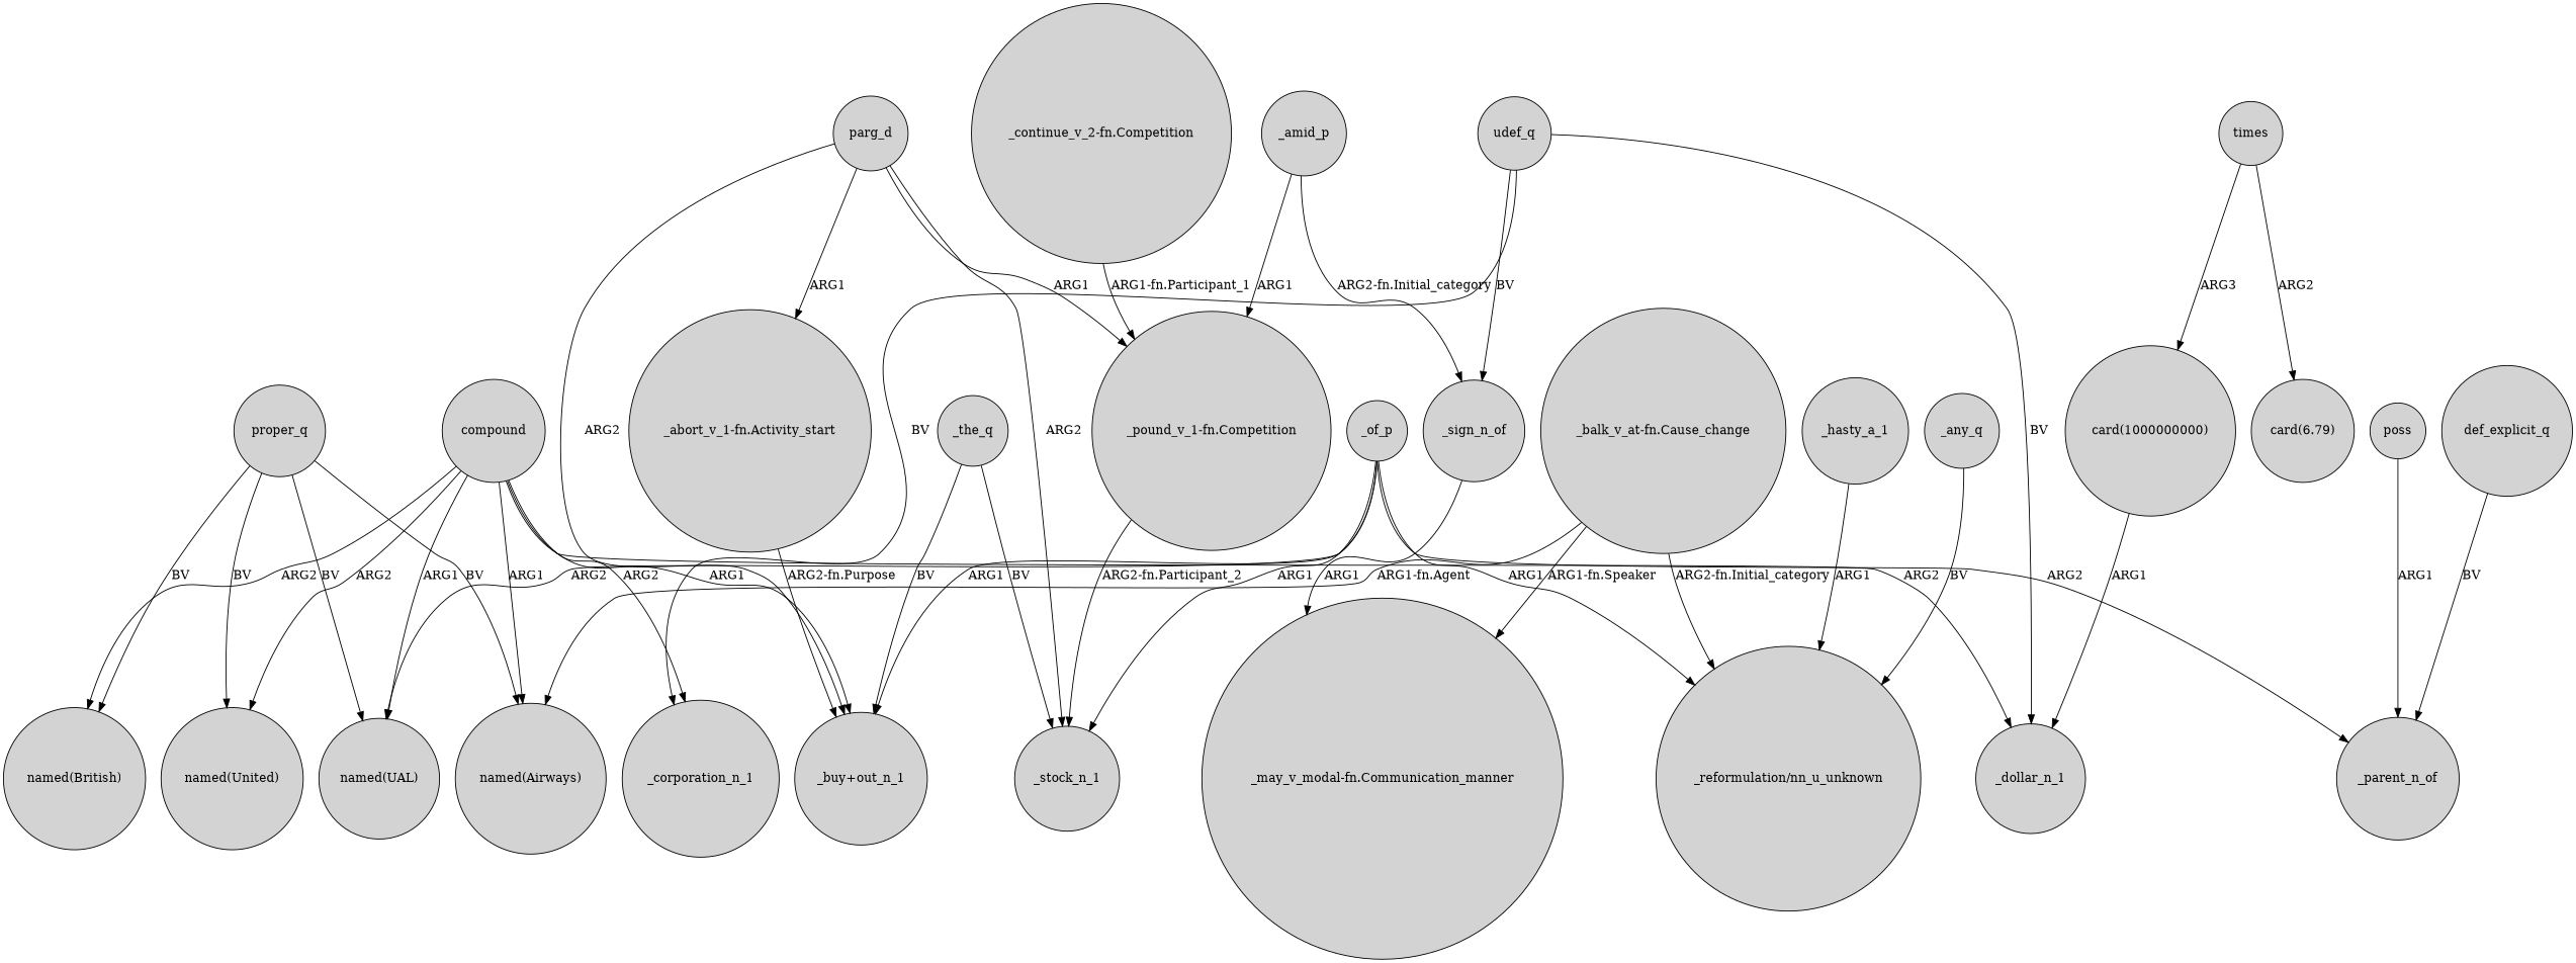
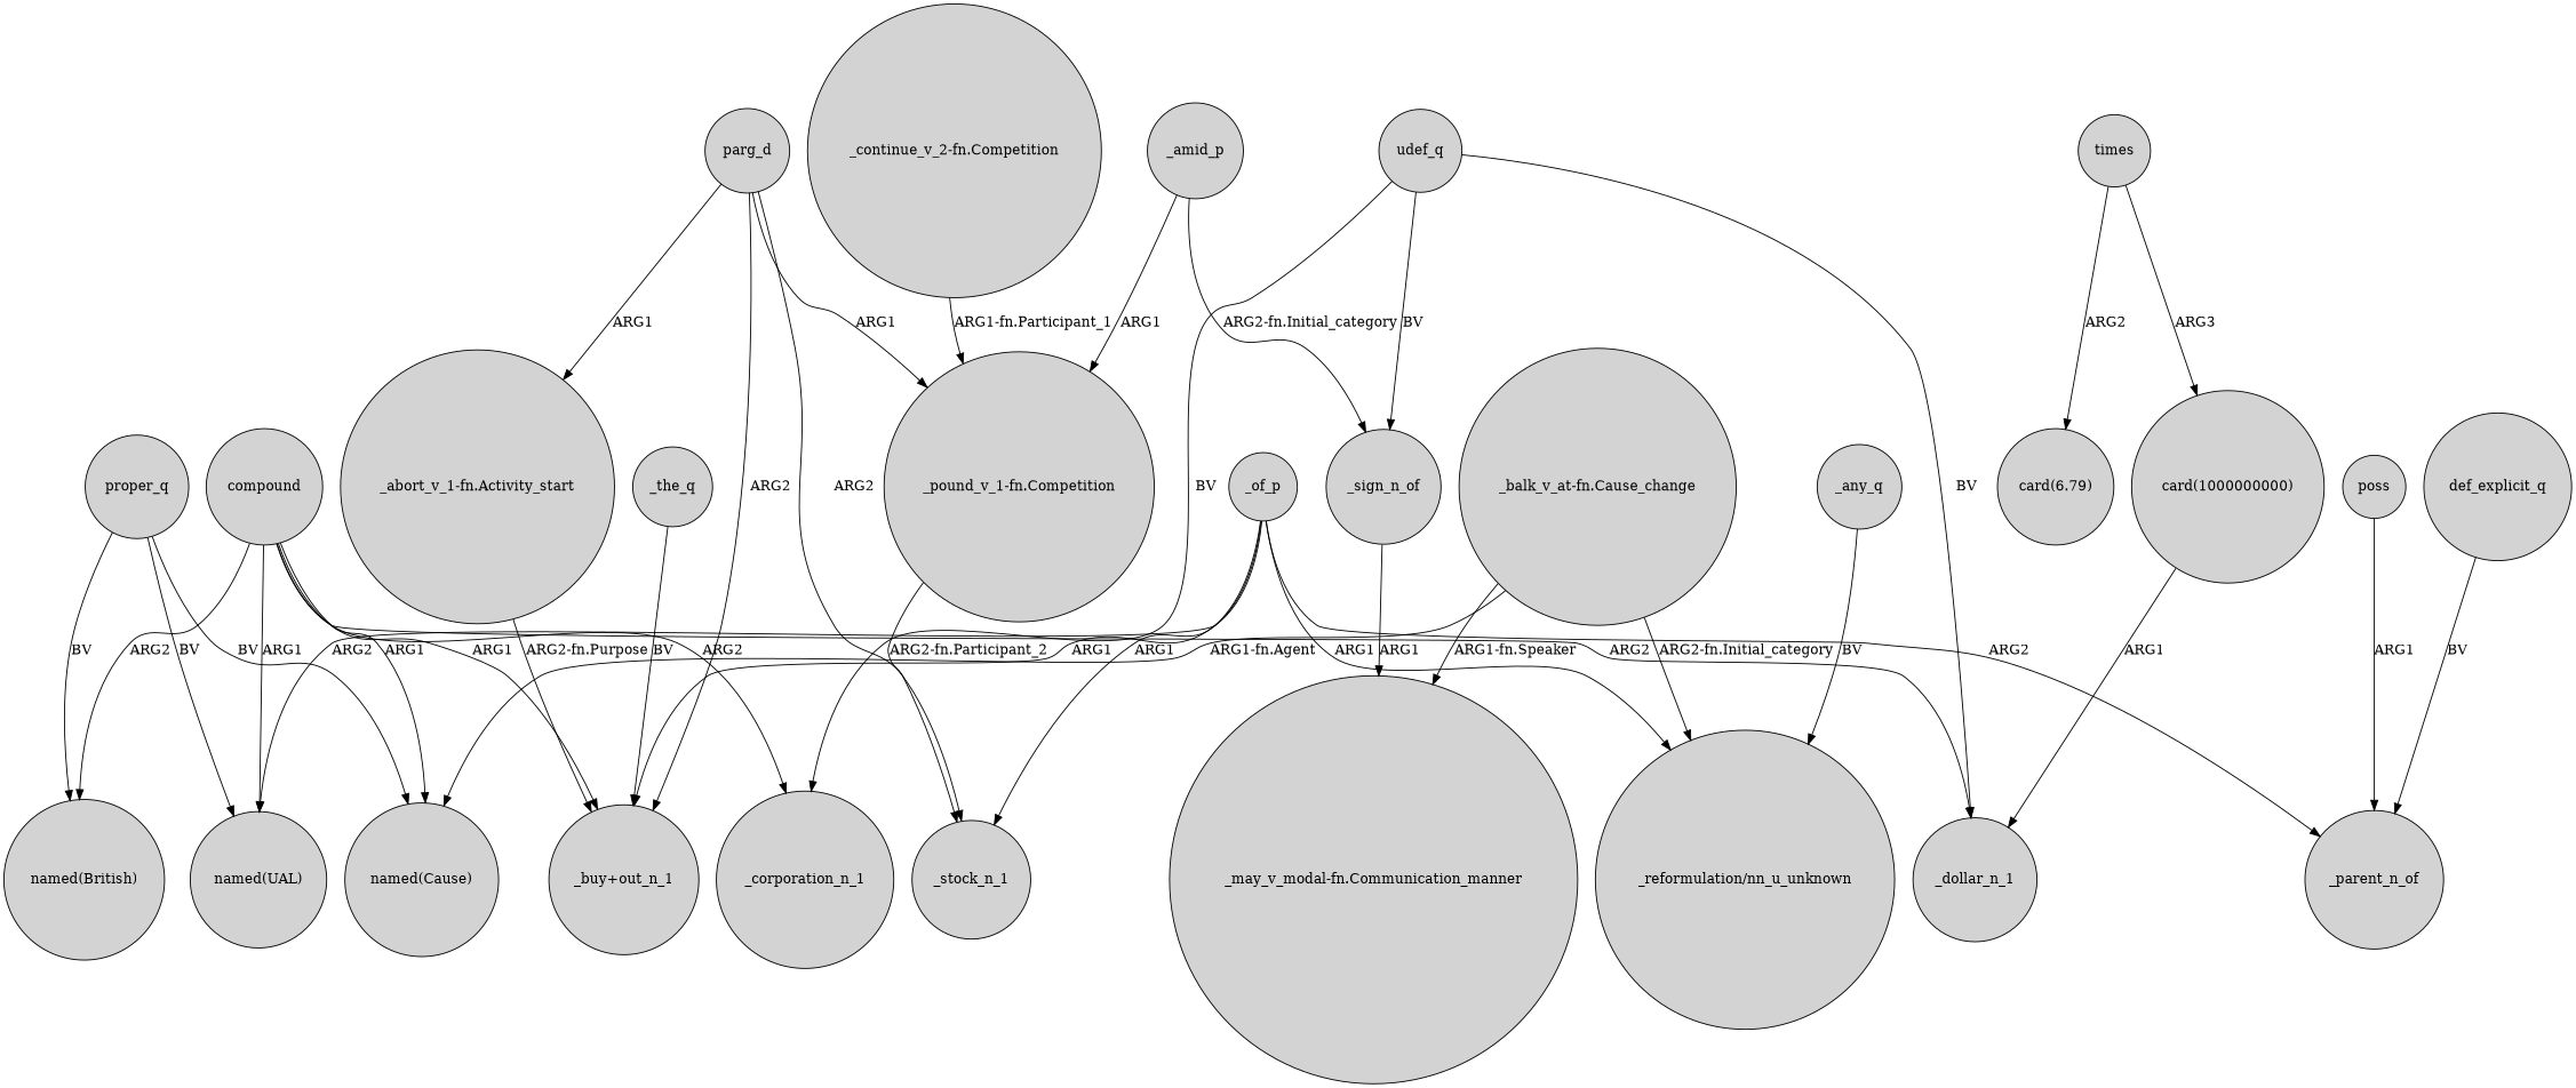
  digraph {
    node [shape=circle style=filled]
    proper_q
    "named(British)"
    "named(UAL)"
-   "named(United)"
-   "named(Airways)"
+   "named(Airways)" [label="named(Cause)"]
    "card(1000000000)"
    _dollar_n_1
    compound
    "_buy+out_n_1"
    _corporation_n_1
    udef_q
    _sign_n_of
    "_may_v_modal-fn.Communication_manner"
    _of_p
    "_reformulation/nn_u_unknown"
    _stock_n_1
    _parent_n_of
    "_pound_v_1-fn.Competition"
    times
    "card(6.79)"
    parg_d
    "_abort_v_1-fn.Activity_start"
    "_balk_v_at-fn.Cause_change"
    poss
    _amid_p
    def_explicit_q
    _the_q
    "_continue_v_2-fn.Competition"
    _any_q
-   _hasty_a_1
    proper_q -> "named(British)" [label=BV]
    proper_q -> "named(UAL)" [label=BV]
-   proper_q -> "named(United)" [label=BV]
    proper_q -> "named(Airways)" [label=BV]
    "card(1000000000)" -> _dollar_n_1 [label=ARG1]
    compound -> "named(British)" [label=ARG2]
    compound -> "named(UAL)" [label=ARG1]
-   compound -> "named(United)" [label=ARG2]
    compound -> "named(Airways)" [label=ARG1]
    compound -> _dollar_n_1 [label=ARG2]
    compound -> "_buy+out_n_1" [label=ARG1]
    compound -> _corporation_n_1 [label=ARG2]
    udef_q -> _dollar_n_1 [label=BV]
    udef_q -> _corporation_n_1 [label=BV]
    udef_q -> _sign_n_of [label=BV]
    _sign_n_of -> "_may_v_modal-fn.Communication_manner" [label=ARG1]
    _of_p -> "named(UAL)" [label=ARG2]
    _of_p -> "_buy+out_n_1" [label=ARG1]
    _of_p -> "_reformulation/nn_u_unknown" [label=ARG1]
    _of_p -> _stock_n_1 [label=ARG1]
    _of_p -> _parent_n_of [label=ARG2]
    "_pound_v_1-fn.Competition" -> _stock_n_1 [label="ARG2-fn.Participant_2"]
    times -> "card(1000000000)" [label=ARG3]
    times -> "card(6.79)" [label=ARG2]
    parg_d -> "_buy+out_n_1" [label=ARG2]
    parg_d -> _stock_n_1 [label=ARG2]
    parg_d -> "_pound_v_1-fn.Competition" [label=ARG1]
    parg_d -> "_abort_v_1-fn.Activity_start" [label=ARG1]
    "_abort_v_1-fn.Activity_start" -> "_buy+out_n_1" [label="ARG2-fn.Purpose"]
    "_balk_v_at-fn.Cause_change" -> "named(Airways)" [label="ARG1-fn.Agent"]
    "_balk_v_at-fn.Cause_change" -> "_may_v_modal-fn.Communication_manner" [label="ARG1-fn.Speaker"]
    "_balk_v_at-fn.Cause_change" -> "_reformulation/nn_u_unknown" [label="ARG2-fn.Initial_category"]
    poss -> _parent_n_of [label=ARG1]
    _amid_p -> _sign_n_of [label="ARG2-fn.Initial_category"]
    _amid_p -> "_pound_v_1-fn.Competition" [label=ARG1]
    def_explicit_q -> _parent_n_of [label=BV]
    _the_q -> "_buy+out_n_1" [label=BV]
-   _the_q -> _stock_n_1 [label=BV]
    "_continue_v_2-fn.Competition" -> "_pound_v_1-fn.Competition" [label="ARG1-fn.Participant_1"]
    _any_q -> "_reformulation/nn_u_unknown" [label=BV]
-   _hasty_a_1 -> "_reformulation/nn_u_unknown" [label=ARG1]
  }
